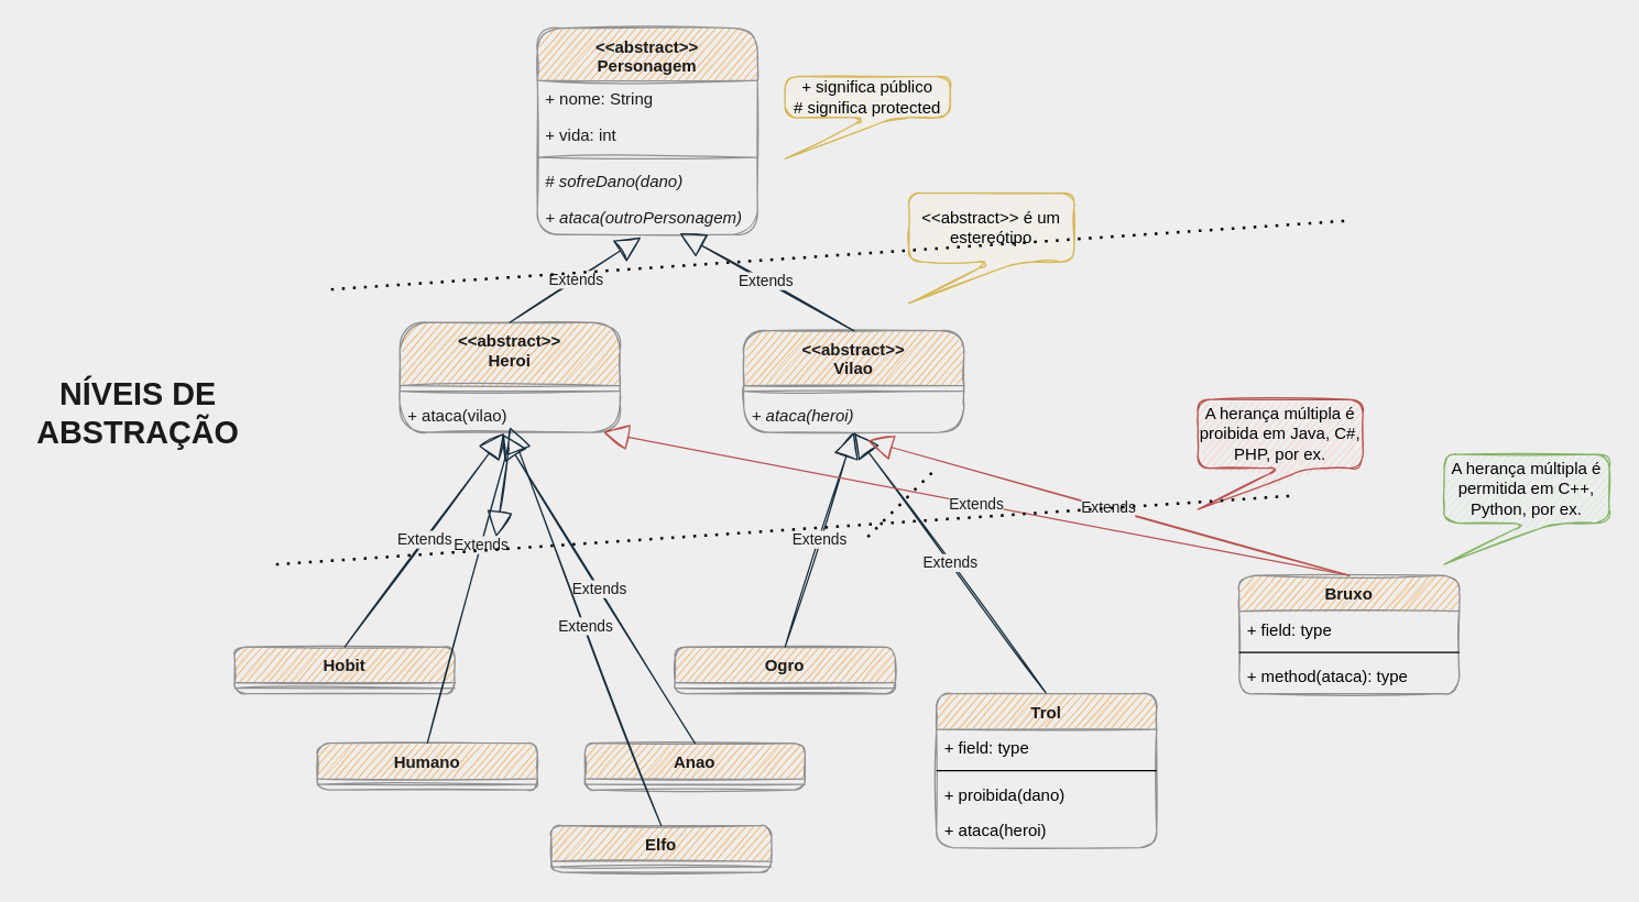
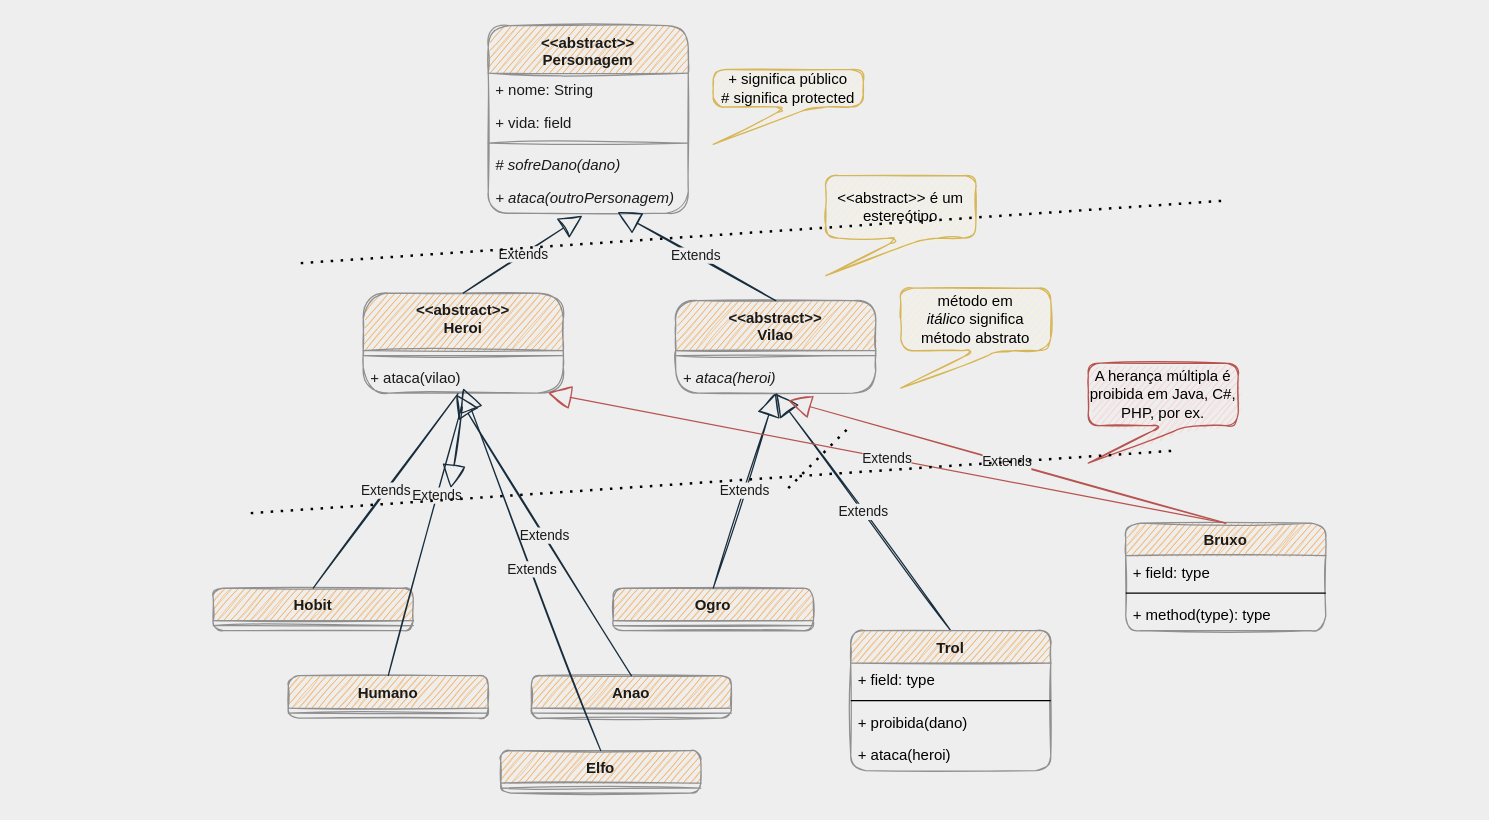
  <mxCell id="0" />
  <mxCell id="1" parent="0" />
  <mxCell id="2" value="&lt;&lt;abstract&gt;&gt;&#10;Heroi" style="swimlane;fontStyle=1;align=center;verticalAlign=top;childLayout=stackLayout;horizontal=1;startSize=46;horizontalStack=0;resizeParent=1;resizeParentMax=0;resizeLast=0;collapsible=1;marginBottom=0;strokeColor=#909090;fillColor=#F5AB50;fontColor=#1A1A1A;arcSize=15;sketch=1;rounded=1;" parent="1" vertex="1"><mxGeometry x="290" y="234" width="160" height="80" as="geometry" /></mxCell>
  <mxCell id="3" value="" style="line;strokeWidth=1;fillColor=none;align=left;verticalAlign=middle;spacingTop=-1;spacingLeft=3;spacingRight=3;rotatable=0;labelPosition=right;points=[];portConstraint=eastwest;labelBackgroundColor=#EEEEEE;strokeColor=#909090;fontColor=#1A1A1A;sketch=1;rounded=1;" parent="2" vertex="1"><mxGeometry y="46" width="160" height="8" as="geometry" /></mxCell>
  <mxCell id="4" value="+ ataca(vilao)" style="text;strokeColor=none;fillColor=none;align=left;verticalAlign=top;spacingLeft=4;spacingRight=4;overflow=hidden;rotatable=0;points=[[0,0.5],[1,0.5]];portConstraint=eastwest;fontColor=#1A1A1A;sketch=1;rounded=1;" parent="2" vertex="1"><mxGeometry y="54" width="160" height="26" as="geometry" /></mxCell>
  <mxCell id="5" value="&lt;&lt;abstract&gt;&gt;&#10;Vilao" style="swimlane;fontStyle=1;align=center;verticalAlign=top;childLayout=stackLayout;horizontal=1;startSize=40;horizontalStack=0;resizeParent=1;resizeParentMax=0;resizeLast=0;collapsible=1;marginBottom=0;strokeColor=#909090;fillColor=#F5AB50;fontColor=#1A1A1A;sketch=1;rounded=1;" parent="1" vertex="1"><mxGeometry x="540" y="240" width="160" height="74" as="geometry" /></mxCell>
  <mxCell id="6" value="" style="line;strokeWidth=1;fillColor=none;align=left;verticalAlign=middle;spacingTop=-1;spacingLeft=3;spacingRight=3;rotatable=0;labelPosition=right;points=[];portConstraint=eastwest;labelBackgroundColor=#EEEEEE;strokeColor=#909090;fontColor=#1A1A1A;sketch=1;rounded=1;" parent="5" vertex="1"><mxGeometry y="40" width="160" height="8" as="geometry" /></mxCell>
  <mxCell id="7" value="+ ataca(heroi)" style="text;strokeColor=none;fillColor=none;align=left;verticalAlign=top;spacingLeft=4;spacingRight=4;overflow=hidden;rotatable=0;points=[[0,0.5],[1,0.5]];portConstraint=eastwest;fontColor=#1A1A1A;sketch=1;rounded=1;fontStyle=2" parent="5" vertex="1"><mxGeometry y="48" width="160" height="26" as="geometry" /></mxCell>
  <mxCell id="8" value="Hobit" style="swimlane;fontStyle=1;align=center;verticalAlign=top;childLayout=stackLayout;horizontal=1;startSize=26;horizontalStack=0;resizeParent=1;resizeParentMax=0;resizeLast=0;collapsible=1;marginBottom=0;strokeColor=#909090;fillColor=#F5AB50;fontColor=#1A1A1A;sketch=1;rounded=1;" parent="1" vertex="1"><mxGeometry x="170" y="470" width="160" height="34" as="geometry" /></mxCell>
  <mxCell id="9" value="" style="line;strokeWidth=1;fillColor=none;align=left;verticalAlign=middle;spacingTop=-1;spacingLeft=3;spacingRight=3;rotatable=0;labelPosition=right;points=[];portConstraint=eastwest;labelBackgroundColor=#EEEEEE;strokeColor=#909090;fontColor=#1A1A1A;sketch=1;rounded=1;" parent="8" vertex="1"><mxGeometry y="26" width="160" height="8" as="geometry" /></mxCell>
  <mxCell id="10" value="Ogro" style="swimlane;fontStyle=1;align=center;verticalAlign=top;childLayout=stackLayout;horizontal=1;startSize=26;horizontalStack=0;resizeParent=1;resizeParentMax=0;resizeLast=0;collapsible=1;marginBottom=0;strokeColor=#909090;fillColor=#F5AB50;fontColor=#1A1A1A;sketch=1;rounded=1;" parent="1" vertex="1"><mxGeometry x="490" y="470" width="160" height="34" as="geometry" /></mxCell>
  <mxCell id="11" value="" style="line;strokeWidth=1;fillColor=none;align=left;verticalAlign=middle;spacingTop=-1;spacingLeft=3;spacingRight=3;rotatable=0;labelPosition=right;points=[];portConstraint=eastwest;labelBackgroundColor=#EEEEEE;strokeColor=#909090;fontColor=#1A1A1A;sketch=1;rounded=1;" parent="10" vertex="1"><mxGeometry y="26" width="160" height="8" as="geometry" /></mxCell>
  <mxCell id="12" value="Humano" style="swimlane;fontStyle=1;align=center;verticalAlign=top;childLayout=stackLayout;horizontal=1;startSize=26;horizontalStack=0;resizeParent=1;resizeParentMax=0;resizeLast=0;collapsible=1;marginBottom=0;strokeColor=#909090;fillColor=#F5AB50;fontColor=#1A1A1A;sketch=1;rounded=1;" parent="1" vertex="1"><mxGeometry x="230" y="540" width="160" height="34" as="geometry" /></mxCell>
  <mxCell id="13" value="" style="line;strokeWidth=1;fillColor=none;align=left;verticalAlign=middle;spacingTop=-1;spacingLeft=3;spacingRight=3;rotatable=0;labelPosition=right;points=[];portConstraint=eastwest;labelBackgroundColor=#EEEEEE;strokeColor=#909090;fontColor=#1A1A1A;sketch=1;rounded=1;" parent="12" vertex="1"><mxGeometry y="26" width="160" height="8" as="geometry" /></mxCell>
  <mxCell id="14" value="Elfo" style="swimlane;fontStyle=1;align=center;verticalAlign=top;childLayout=stackLayout;horizontal=1;startSize=26;horizontalStack=0;resizeParent=1;resizeParentMax=0;resizeLast=0;collapsible=1;marginBottom=0;strokeColor=#909090;fillColor=#F5AB50;fontColor=#1A1A1A;sketch=1;rounded=1;" parent="1" vertex="1"><mxGeometry x="400" y="600" width="160" height="34" as="geometry" /></mxCell>
  <mxCell id="15" value="" style="line;strokeWidth=1;fillColor=none;align=left;verticalAlign=middle;spacingTop=-1;spacingLeft=3;spacingRight=3;rotatable=0;labelPosition=right;points=[];portConstraint=eastwest;labelBackgroundColor=#EEEEEE;strokeColor=#909090;fontColor=#1A1A1A;sketch=1;rounded=1;" parent="14" vertex="1"><mxGeometry y="26" width="160" height="8" as="geometry" /></mxCell>
  <mxCell id="16" value="Anao" style="swimlane;fontStyle=1;align=center;verticalAlign=top;childLayout=stackLayout;horizontal=1;startSize=26;horizontalStack=0;resizeParent=1;resizeParentMax=0;resizeLast=0;collapsible=1;marginBottom=0;strokeColor=#909090;fillColor=#F5AB50;fontColor=#1A1A1A;sketch=1;rounded=1;" parent="1" vertex="1"><mxGeometry x="424.5" y="540" width="160" height="34" as="geometry" /></mxCell>
  <mxCell id="17" value="" style="line;strokeWidth=1;fillColor=none;align=left;verticalAlign=middle;spacingTop=-1;spacingLeft=3;spacingRight=3;rotatable=0;labelPosition=right;points=[];portConstraint=eastwest;labelBackgroundColor=#EEEEEE;strokeColor=#909090;fontColor=#1A1A1A;sketch=1;rounded=1;" parent="16" vertex="1"><mxGeometry y="26" width="160" height="8" as="geometry" /></mxCell>
  <mxCell id="18" value="Extends" style="endArrow=block;endSize=16;endFill=0;html=1;strokeColor=#182E3E;fontColor=#1A1A1A;exitX=0.5;exitY=0;exitDx=0;exitDy=0;entryX=0.5;entryY=1;entryDx=0;entryDy=0;labelBackgroundColor=#EEEEEE;sketch=1;" parent="1" source="10" target="5" edge="1"><mxGeometry width="160" relative="1" as="geometry"><mxPoint x="400" y="440" as="sourcePoint" /><mxPoint x="630" y="430" as="targetPoint" /></mxGeometry></mxCell>
  <mxCell id="19" value="Extends" style="endArrow=block;endSize=16;endFill=0;html=1;strokeColor=#182E3E;fontColor=#1A1A1A;exitX=0.5;exitY=0;exitDx=0;exitDy=0;entryX=0.5;entryY=1;entryDx=0;entryDy=0;labelBackgroundColor=#EEEEEE;sketch=1;" parent="1" source="25" target="5" edge="1"><mxGeometry width="160" relative="1" as="geometry"><mxPoint x="740" y="506" as="sourcePoint" /><mxPoint x="630" y="428" as="targetPoint" /></mxGeometry></mxCell>
- <mxCell id="20" value="Extends" style="endArrow=block;endSize=16;endFill=0;html=1;strokeColor=#182E3E;fontColor=#1A1A1A;exitX=0.5;exitY=0;exitDx=0;exitDy=0;entryX=0.474;entryY=1.015;entryDx=0;entryDy=0;entryPerimeter=0;labelBackgroundColor=#EEEEEE;sketch=1;" parent="1" source="8" target="4" edge="1"><mxGeometry width="160" relative="1" as="geometry"><mxPoint x="580" y="480" as="sourcePoint" /><mxPoint x="630" y="428" as="targetPoint" /></mxGeometry></mxCell>
+ <mxCell id="20" value="Extends" style="endArrow=none;endSize=16;endFill=0;html=1;strokeColor=#182E3E;fontColor=#1A1A1A;exitX=0.5;exitY=0;exitDx=0;exitDy=0;entryX=0.474;entryY=1.015;entryDx=0;entryDy=0;entryPerimeter=0;labelBackgroundColor=#EEEEEE;sketch=1;" parent="1" source="8" target="4" edge="1"><mxGeometry width="160" relative="1" as="geometry"><mxPoint x="580" y="480" as="sourcePoint" /><mxPoint x="630" y="428" as="targetPoint" /></mxGeometry></mxCell>
  <mxCell id="21" value="Extends" style="endArrow=block;endSize=16;endFill=0;html=1;strokeColor=#182E3E;fontColor=#1A1A1A;exitX=0.5;exitY=0;exitDx=0;exitDy=0;labelBackgroundColor=#EEEEEE;sketch=1;" parent="1" source="12" edge="1"><mxGeometry width="160" relative="1" as="geometry"><mxPoint x="260" y="480" as="sourcePoint" /><mxPoint x="360" y="390" as="targetPoint" /><Array as="points"><mxPoint x="370" y="320" /></Array></mxGeometry></mxCell>
  <mxCell id="22" value="Extends" style="endArrow=block;endSize=16;endFill=0;html=1;strokeColor=#182E3E;fontColor=#1A1A1A;exitX=0.5;exitY=0;exitDx=0;exitDy=0;entryX=0.465;entryY=1.041;entryDx=0;entryDy=0;entryPerimeter=0;labelBackgroundColor=#EEEEEE;sketch=1;" parent="1" source="16" target="4" edge="1"><mxGeometry width="160" relative="1" as="geometry"><mxPoint x="320" y="550" as="sourcePoint" /><mxPoint x="364" y="430" as="targetPoint" /></mxGeometry></mxCell>
  <mxCell id="23" value="Extends" style="endArrow=block;endSize=16;endFill=0;html=1;strokeColor=#182E3E;fontColor=#1A1A1A;exitX=0.5;exitY=0;exitDx=0;exitDy=0;labelBackgroundColor=#EEEEEE;sketch=1;" parent="1" source="14" edge="1"><mxGeometry width="160" relative="1" as="geometry"><mxPoint x="514.5" y="550" as="sourcePoint" /><mxPoint x="370" y="310" as="targetPoint" /></mxGeometry></mxCell>
  <mxCell id="24" value="&amp;lt;&amp;lt;abstract&amp;gt;&amp;gt; é um estereótipo" style="shape=callout;whiteSpace=wrap;html=1;perimeter=calloutPerimeter;rounded=1;sketch=1;strokeColor=#d6b656;fillColor=#fff2cc;position2=0;" parent="1" vertex="1"><mxGeometry x="660" y="140" width="120" height="80" as="geometry" /></mxCell>
  <mxCell id="25" value="Trol" style="swimlane;fontStyle=1;align=center;verticalAlign=top;childLayout=stackLayout;horizontal=1;startSize=26;horizontalStack=0;resizeParent=1;resizeParentMax=0;resizeLast=0;collapsible=1;marginBottom=0;rounded=1;sketch=1;strokeColor=#909090;fillColor=#F5AB50;fontColor=#1A1A1A;" parent="1" vertex="1"><mxGeometry x="680" y="504" width="160" height="112" as="geometry" /></mxCell>
  <mxCell id="26" value="+ field: type" style="text;strokeColor=none;fillColor=none;align=left;verticalAlign=top;spacingLeft=4;spacingRight=4;overflow=hidden;rotatable=0;points=[[0,0.5],[1,0.5]];portConstraint=eastwest;" parent="25" vertex="1"><mxGeometry y="26" width="160" height="26" as="geometry" /></mxCell>
  <mxCell id="27" value="" style="line;strokeWidth=1;fillColor=none;align=left;verticalAlign=middle;spacingTop=-1;spacingLeft=3;spacingRight=3;rotatable=0;labelPosition=right;points=[];portConstraint=eastwest;" parent="25" vertex="1"><mxGeometry y="52" width="160" height="8" as="geometry" /></mxCell>
  <mxCell id="28" value="+ proibida(dano)" style="text;strokeColor=none;fillColor=none;align=left;verticalAlign=top;spacingLeft=4;spacingRight=4;overflow=hidden;rotatable=0;points=[[0,0.5],[1,0.5]];portConstraint=eastwest;" parent="25" vertex="1"><mxGeometry y="60" width="160" height="26" as="geometry" /></mxCell>
  <mxCell id="29" value="+ ataca(heroi)" style="text;strokeColor=none;fillColor=none;align=left;verticalAlign=top;spacingLeft=4;spacingRight=4;overflow=hidden;rotatable=0;points=[[0,0.5],[1,0.5]];portConstraint=eastwest;" parent="25" vertex="1"><mxGeometry y="86" width="160" height="26" as="geometry" /></mxCell>
  <mxCell id="30" value="+ significa público&lt;br&gt;# significa protected" style="shape=callout;whiteSpace=wrap;html=1;perimeter=calloutPerimeter;rounded=1;sketch=1;strokeColor=#d6b656;fillColor=#fff2cc;position2=0;" parent="1" vertex="1"><mxGeometry x="570" y="55" width="120" height="60" as="geometry" /></mxCell>
  <mxCell id="31" value="&lt;&lt;abstract&gt;&gt;&#10;Personagem" style="swimlane;fontStyle=1;align=center;verticalAlign=top;childLayout=stackLayout;horizontal=1;startSize=38;horizontalStack=0;resizeParent=1;resizeParentMax=0;resizeLast=0;collapsible=1;marginBottom=0;strokeColor=#909090;fillColor=#F5AB50;fontColor=#1A1A1A;arcSize=15;sketch=1;rounded=1;" parent="1" vertex="1"><mxGeometry x="390" y="20" width="160" height="150" as="geometry" /></mxCell>
  <mxCell id="32" value="+ nome: String" style="text;strokeColor=none;fillColor=none;align=left;verticalAlign=top;spacingLeft=4;spacingRight=4;overflow=hidden;rotatable=0;points=[[0,0.5],[1,0.5]];portConstraint=eastwest;fontColor=#1A1A1A;sketch=1;rounded=1;" parent="31" vertex="1"><mxGeometry y="38" width="160" height="26" as="geometry" /></mxCell>
- <mxCell id="33" value="+ vida: int" style="text;strokeColor=none;fillColor=none;align=left;verticalAlign=top;spacingLeft=4;spacingRight=4;overflow=hidden;rotatable=0;points=[[0,0.5],[1,0.5]];portConstraint=eastwest;fontColor=#1A1A1A;sketch=1;rounded=1;" parent="31" vertex="1"><mxGeometry y="64" width="160" height="26" as="geometry" /></mxCell>
+ <mxCell id="33" value="+ vida: field" style="text;strokeColor=none;fillColor=none;align=left;verticalAlign=top;spacingLeft=4;spacingRight=4;overflow=hidden;rotatable=0;points=[[0,0.5],[1,0.5]];portConstraint=eastwest;fontColor=#1A1A1A;sketch=1;rounded=1;" parent="31" vertex="1"><mxGeometry y="64" width="160" height="26" as="geometry" /></mxCell>
  <mxCell id="34" value="" style="line;strokeWidth=1;fillColor=none;align=left;verticalAlign=middle;spacingTop=-1;spacingLeft=3;spacingRight=3;rotatable=0;labelPosition=right;points=[];portConstraint=eastwest;labelBackgroundColor=#EEEEEE;strokeColor=#909090;fontColor=#1A1A1A;sketch=1;rounded=1;" parent="31" vertex="1"><mxGeometry y="90" width="160" height="8" as="geometry" /></mxCell>
  <mxCell id="35" value="# sofreDano(dano)" style="text;strokeColor=none;fillColor=none;align=left;verticalAlign=top;spacingLeft=4;spacingRight=4;overflow=hidden;rotatable=0;points=[[0,0.5],[1,0.5]];portConstraint=eastwest;fontColor=#1A1A1A;sketch=1;rounded=1;fontStyle=2" parent="31" vertex="1"><mxGeometry y="98" width="160" height="26" as="geometry" /></mxCell>
  <mxCell id="36" value="+ ataca(outroPersonagem)" style="text;strokeColor=none;fillColor=none;align=left;verticalAlign=top;spacingLeft=4;spacingRight=4;overflow=hidden;rotatable=0;points=[[0,0.5],[1,0.5]];portConstraint=eastwest;fontColor=#1A1A1A;sketch=1;rounded=1;fontStyle=2" parent="31" vertex="1"><mxGeometry y="124" width="160" height="26" as="geometry" /></mxCell>
  <mxCell id="37" value="Extends" style="endArrow=block;endSize=16;endFill=0;html=1;strokeColor=#182E3E;fontColor=#1A1A1A;exitX=0.5;exitY=0;exitDx=0;exitDy=0;entryX=0.646;entryY=0.967;entryDx=0;entryDy=0;labelBackgroundColor=#EEEEEE;sketch=1;entryPerimeter=0;" parent="1" source="5" target="36" edge="1"><mxGeometry width="160" relative="1" as="geometry"><mxPoint x="610" y="198" as="sourcePoint" /><mxPoint x="660" y="120" as="targetPoint" /></mxGeometry></mxCell>
  <mxCell id="38" value="Extends" style="endArrow=block;endSize=16;endFill=0;html=1;strokeColor=#182E3E;fontColor=#1A1A1A;exitX=0.5;exitY=0;exitDx=0;exitDy=0;entryX=0.471;entryY=1.077;entryDx=0;entryDy=0;labelBackgroundColor=#EEEEEE;sketch=1;entryPerimeter=0;" parent="1" source="2" target="36" edge="1"><mxGeometry width="160" relative="1" as="geometry"><mxPoint x="516.64" y="250.86" as="sourcePoint" /><mxPoint x="390" y="180.002" as="targetPoint" /></mxGeometry></mxCell>
  <mxCell id="39" value="Bruxo" style="swimlane;fontStyle=1;align=center;verticalAlign=top;childLayout=stackLayout;horizontal=1;startSize=26;horizontalStack=0;resizeParent=1;resizeParentMax=0;resizeLast=0;collapsible=1;marginBottom=0;rounded=1;sketch=1;strokeColor=#909090;fillColor=#F5AB50;fontColor=#1A1A1A;" parent="1" vertex="1"><mxGeometry x="900" y="418" width="160" height="86" as="geometry" /></mxCell>
  <mxCell id="40" value="+ field: type" style="text;strokeColor=none;fillColor=none;align=left;verticalAlign=top;spacingLeft=4;spacingRight=4;overflow=hidden;rotatable=0;points=[[0,0.5],[1,0.5]];portConstraint=eastwest;" parent="39" vertex="1"><mxGeometry y="26" width="160" height="26" as="geometry" /></mxCell>
  <mxCell id="41" value="" style="line;strokeWidth=1;fillColor=none;align=left;verticalAlign=middle;spacingTop=-1;spacingLeft=3;spacingRight=3;rotatable=0;labelPosition=right;points=[];portConstraint=eastwest;" parent="39" vertex="1"><mxGeometry y="52" width="160" height="8" as="geometry" /></mxCell>
- <mxCell id="42" value="+ method(ataca): type" style="text;strokeColor=none;fillColor=none;align=left;verticalAlign=top;spacingLeft=4;spacingRight=4;overflow=hidden;rotatable=0;points=[[0,0.5],[1,0.5]];portConstraint=eastwest;" parent="39" vertex="1"><mxGeometry y="60" width="160" height="26" as="geometry" /></mxCell>
+ <mxCell id="42" value="+ method(type): type" style="text;strokeColor=none;fillColor=none;align=left;verticalAlign=top;spacingLeft=4;spacingRight=4;overflow=hidden;rotatable=0;points=[[0,0.5],[1,0.5]];portConstraint=eastwest;" parent="39" vertex="1"><mxGeometry y="60" width="160" height="26" as="geometry" /></mxCell>
  <mxCell id="43" value="Extends" style="endArrow=block;endSize=16;endFill=0;html=1;strokeColor=#b85450;fontColor=#1A1A1A;exitX=0.5;exitY=0;exitDx=0;exitDy=0;entryX=0.563;entryY=1.231;entryDx=0;entryDy=0;labelBackgroundColor=#EEEEEE;sketch=1;entryPerimeter=0;fillColor=#f8cecc;" parent="1" source="39" target="7" edge="1"><mxGeometry width="160" relative="1" as="geometry"><mxPoint x="770" y="514" as="sourcePoint" /><mxPoint x="630" y="324" as="targetPoint" /></mxGeometry></mxCell>
  <mxCell id="44" value="Extends" style="endArrow=block;endSize=16;endFill=0;html=1;strokeColor=#b85450;fontColor=#1A1A1A;labelBackgroundColor=#EEEEEE;sketch=1;exitX=0.5;exitY=0;exitDx=0;exitDy=0;fillColor=#f8cecc;" parent="1" source="39" target="4" edge="1"><mxGeometry width="160" relative="1" as="geometry"><mxPoint x="920" y="440" as="sourcePoint" /><mxPoint x="640.08" y="330.006" as="targetPoint" /></mxGeometry></mxCell>
  <mxCell id="45" value="A herança múltipla é proibida em Java, C#, PHP, por ex." style="shape=callout;whiteSpace=wrap;html=1;perimeter=calloutPerimeter;rounded=1;sketch=1;strokeColor=#b85450;fillColor=#f8cecc;position2=0;" parent="1" vertex="1"><mxGeometry x="870" y="290" width="120" height="80" as="geometry" /></mxCell>
- <mxCell id="46" value="A herança múltipla é permitida em C++, Python, por ex." style="shape=callout;whiteSpace=wrap;html=1;perimeter=calloutPerimeter;rounded=1;sketch=1;strokeColor=#82b366;fillColor=#d5e8d4;position2=0;" parent="1" vertex="1"><mxGeometry x="1049" y="330" width="120" height="80" as="geometry" /></mxCell>
  <mxCell id="47" value="" style="endArrow=none;dashed=1;html=1;dashPattern=1 3;strokeWidth=2;fontColor=#1A1A1A;" parent="1" edge="1"><mxGeometry width="50" height="50" relative="1" as="geometry"><mxPoint x="630" y="390" as="sourcePoint" /><mxPoint x="680" y="340" as="targetPoint" /></mxGeometry></mxCell>
  <mxCell id="48" value="" style="endArrow=none;dashed=1;html=1;dashPattern=1 3;strokeWidth=2;fontColor=#1A1A1A;" parent="1" edge="1"><mxGeometry width="50" height="50" relative="1" as="geometry"><mxPoint x="240" y="210" as="sourcePoint" /><mxPoint x="980" y="160" as="targetPoint" /></mxGeometry></mxCell>
  <mxCell id="49" value="" style="endArrow=none;dashed=1;html=1;dashPattern=1 3;strokeWidth=2;fontColor=#1A1A1A;" parent="1" edge="1"><mxGeometry width="50" height="50" relative="1" as="geometry"><mxPoint x="200" y="410" as="sourcePoint" /><mxPoint x="940" y="360" as="targetPoint" /></mxGeometry></mxCell>
- <mxCell id="50" value="NÍVEIS DE ABSTRAÇÃO" style="text;html=1;strokeColor=none;fillColor=none;align=center;verticalAlign=middle;whiteSpace=wrap;rounded=0;sketch=1;fontColor=#1A1A1A;fontSize=23;fontStyle=1" parent="1" vertex="1"><mxGeometry x="20" y="250" width="160" height="100" as="geometry" /></mxCell>
+ <mxCell id="51" value="método em &lt;i&gt;itálico&lt;/i&gt;&amp;nbsp;significa método abstrato" style="shape=callout;whiteSpace=wrap;html=1;perimeter=calloutPerimeter;rounded=1;sketch=1;strokeColor=#d6b656;fillColor=#fff2cc;position2=0;" parent="1" vertex="1"><mxGeometry x="720" y="230" width="120" height="80" as="geometry" /></mxCell>
